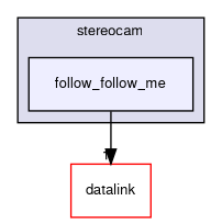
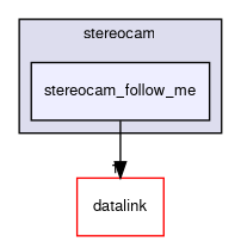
  digraph {
    compound=true
    node [fontname=FreeSans fontsize=10 shape=box style=filled]
-   n1 [fillcolor="#eeeeff" label=follow_follow_me pencolor=black]
+   n1 [fillcolor="#eeeeff" label=stereocam_follow_me pencolor=black]
    n2 [color=red fillcolor=white label=datalink]
    subgraph cluster_1 {
      bgcolor="#ddddee"
      fontname=FreeSans
      fontsize=10
      label=stereocam
      pencolor=black
      n1
    }
    n1 -> n2 [headlabel=1 labeldistance=1.5 labelfontname=FreeSans labelfontsize=10]
  }
